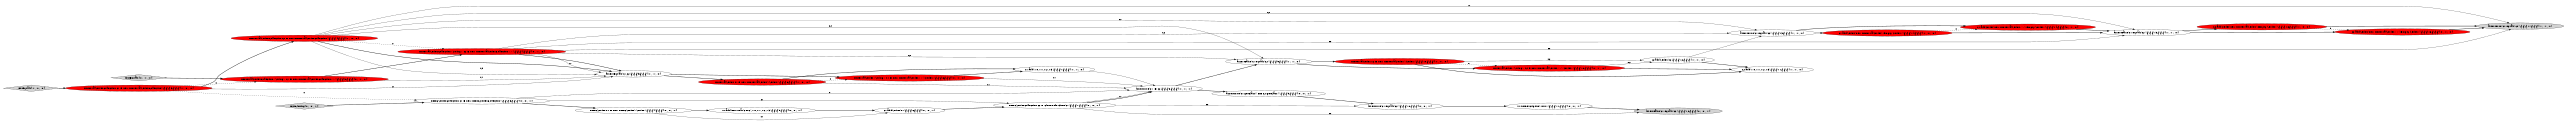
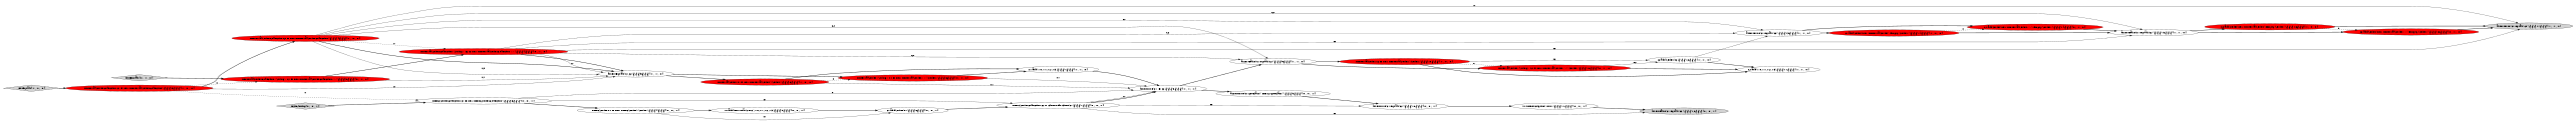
  digraph {
    rankdir=LR
    node [fillcolor=white shape=ellipse style=filled]
    edge [style=bold]
    n1 [label="s1.add(new Year(2006),1.0,1.1,1.2,1.3)@@@5@@@['0', '0', '1']"]
    n2 [label="c1.addSeries(s1)@@@6@@@['0', '0', '1']"]
    n3 [label="OHLCSeriesCollection c2 = CloneUtils.clone(c1)@@@7@@@['0', '0', '1']"]
    n4 [label="assertTrue(c1 != c2)@@@8@@@['1', '1', '1']"]
    n5 [label="assertFalse(c1.equals(c2))@@@9@@@['1', '1', '0']"]
    n6 [label="assertTrue(c1.getClass() == c2.getClass())@@@9@@@['0', '0', '1']"]
    n7 [fillcolor=red label="XIntervalSeries s2 = new XIntervalSeries(\"Series\")@@@10@@@['1', '0', '0']"]
    n8 [fillcolor=red label="XIntervalSeries<String> s2 = new XIntervalSeries<>(\"Series\")@@@10@@@['0', '1', '0']"]
    n9 [label="assertTrue(c1.equals(c2))@@@10@@@['0', '0', '1']"]
    n10 [fillcolor=red label="XIntervalSeries s1 = new XIntervalSeries(\"Series\")@@@6@@@['1', '0', '0']"]
    n11 [fillcolor=red label="XIntervalSeries<String> s1 = new XIntervalSeries<>(\"Series\")@@@6@@@['0', '1', '0']"]
    n12 [label="s1.add(1.0,1.1,1.2,1.3)@@@7@@@['1', '1', '0']"]
    n13 [fillcolor=lightgray label="assertFalse(c1.equals(c2))@@@12@@@['0', '0', '1']"]
    n14 [label="s1.setDescription(\"XYZ\")@@@11@@@['0', '0', '1']"]
    n15 [label="s2.add(1.0,1.1,1.2,1.3)@@@11@@@['1', '1', '0']"]
    n16 [label="c2.addSeries(s2)@@@12@@@['1', '1', '0']"]
    n17 [label="assertTrue(c1.equals(c2))@@@13@@@['1', '1', '0']"]
    n18 [fillcolor=lightgray label="testCloning['0', '0', '1']" shape=diamond]
    n19 [label="OHLCSeriesCollection c1 = new OHLCSeriesCollection()@@@3@@@['0', '0', '1']"]
    n20 [label="OHLCSeries s1 = new OHLCSeries(\"Series\")@@@4@@@['0', '0', '1']"]
    n21 [fillcolor=red label="c2.addSeries(new XIntervalSeries<>(\"Empty Series\"))@@@16@@@['0', '1', '0']"]
    n22 [fillcolor=lightgray label="assertTrue(c1.equals(c2))@@@17@@@['1', '1', '0']"]
    n23 [fillcolor=red label="XIntervalSeriesCollection<String> c2 = new XIntervalSeriesCollection<>()@@@4@@@['0', '1', '0']"]
    n24 [label="assertFalse(c1.equals(c2))@@@15@@@['1', '1', '0']"]
    n25 [label="assertEquals(c1,c2)@@@5@@@['1', '1', '0']"]
    n26 [fillcolor=red label="c1.addSeries(new XIntervalSeries(\"Empty Series\"))@@@14@@@['1', '0', '0']"]
    n27 [fillcolor=red label="c1.addSeries(new XIntervalSeries<>(\"Empty Series\"))@@@14@@@['0', '1', '0']"]
    n28 [fillcolor=red label="c2.addSeries(new XIntervalSeries(\"Empty Series\"))@@@16@@@['1', '0', '0']"]
    n29 [fillcolor=red label="XIntervalSeriesCollection<String> c1 = new XIntervalSeriesCollection<>()@@@3@@@['0', '1', '0']"]
    n30 [fillcolor=red label="XIntervalSeriesCollection c1 = new XIntervalSeriesCollection()@@@3@@@['1', '0', '0']"]
    n31 [fillcolor=red label="XIntervalSeriesCollection c2 = new XIntervalSeriesCollection()@@@4@@@['1', '0', '0']"]
    n32 [fillcolor=lightgray label="testEquals['0', '1', '0']" shape=diamond]
    n33 [fillcolor=lightgray label="testEquals['1', '0', '0']" shape=diamond]
    n1 -> n2
    n2 -> n3
    n3 -> n4 [label=c2 style=solid]
    n3 -> n4
    n3 -> n9 [label=c2 style=solid]
    n3 -> n13 [label=c2 style=solid]
    n4 -> n5
    n4 -> n6
    n5 -> n7
    n5 -> n8
    n6 -> n9
    n7 -> n8 [label=0 style=dashed]
    n7 -> n15
    n7 -> n16 [label=s2 style=solid]
    n8 -> n15
    n8 -> n16 [label=s2 style=solid]
    n9 -> n14
    n10 -> n4 [label=s1 style=solid]
    n10 -> n11 [label=0 style=dashed]
    n10 -> n12
    n11 -> n4 [label=s1 style=solid]
    n11 -> n12
-   n12 -> n4 [style=solid]
+   n12 -> n4
    n14 -> n13
    n16 -> n15
    n16 -> n17 [style=solid]
    n17 -> n26
    n17 -> n27
    n18 -> n19
    n19 -> n3 [label=c1 style=solid]
    n19 -> n4 [label=c1 style=solid]
    n19 -> n20
    n20 -> n1
    n20 -> n2 [label=s1 style=solid]
    n21 -> n22
    n23 -> n5 [label=c2 style=solid]
    n23 -> n17 [label=c2 style=solid]
    n23 -> n22 [label=c2 style=solid]
    n23 -> n24 [label=c2 style=solid]
    n23 -> n25
    n23 -> n25 [label=c2 style=solid]
    n24 -> n21
    n24 -> n28
    n25 -> n10
    n25 -> n11
    n26 -> n24
    n26 -> n27 [label=0 style=dashed]
    n27 -> n24
    n28 -> n21 [label=0 style=dashed]
    n28 -> n22
    n29 -> n23
    n29 -> n25 [label=c1 style=solid]
    n30 -> n19 [label=0 style=dashed]
    n30 -> n25 [label=c1 style=solid]
    n30 -> n29 [label=0 style=dashed]
    n30 -> n31
    n31 -> n5 [label=c2 style=solid]
    n31 -> n17 [label=c2 style=solid]
    n31 -> n22 [label=c2 style=solid]
    n31 -> n23 [label=0 style=dashed]
    n31 -> n24 [label=c2 style=solid]
    n31 -> n25 [label=c2 style=solid]
    n31 -> n25
    n32 -> n29
    n33 -> n30
  }
